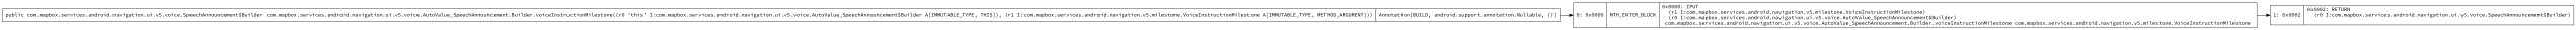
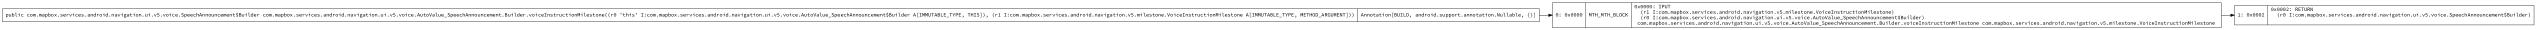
  digraph {
    rankdir=LR
    fontname="Source Code Pro"
    node [shape=record fontname="Source Code Pro"]
    edge [fontname="Source Code Pro"]
-   n1 [label="{0\:\ 0x0000|MTH_ENTER_BLOCK\l|0x0000: IPUT  \l  (r1 I:com.mapbox.services.android.navigation.v5.milestone.VoiceInstructionMilestone)\l  (r0 I:com.mapbox.services.android.navigation.ui.v5.voice.AutoValue_SpeechAnnouncement$Builder)\l com.mapbox.services.android.navigation.ui.v5.voice.AutoValue_SpeechAnnouncement.Builder.voiceInstructionMilestone com.mapbox.services.android.navigation.v5.milestone.VoiceInstructionMilestone \l}"]
+   n1 [label="{0\:\ 0x0000|MTH_MTH_BLOCK\l|0x0000: IPUT  \l  (r1 I:com.mapbox.services.android.navigation.v5.milestone.VoiceInstructionMilestone)\l  (r0 I:com.mapbox.services.android.navigation.ui.v5.voice.AutoValue_SpeechAnnouncement$Builder)\l com.mapbox.services.android.navigation.ui.v5.voice.AutoValue_SpeechAnnouncement.Builder.voiceInstructionMilestone com.mapbox.services.android.navigation.v5.milestone.VoiceInstructionMilestone \l}"]
    n2 [label="{1\:\ 0x0002|0x0002: RETURN  \l  (r0 I:com.mapbox.services.android.navigation.ui.v5.voice.SpeechAnnouncement$Builder)\l \l}"]
    n3 [label="{public com.mapbox.services.android.navigation.ui.v5.voice.SpeechAnnouncement$Builder com.mapbox.services.android.navigation.ui.v5.voice.AutoValue_SpeechAnnouncement.Builder.voiceInstructionMilestone((r0 'this' I:com.mapbox.services.android.navigation.ui.v5.voice.AutoValue_SpeechAnnouncement$Builder A[IMMUTABLE_TYPE, THIS]), (r1 I:com.mapbox.services.android.navigation.v5.milestone.VoiceInstructionMilestone A[IMMUTABLE_TYPE, METHOD_ARGUMENT]))  | Annotation[BUILD, android.support.annotation.Nullable, \{\}]\l}"]
    n1 -> n2
    n3 -> n1
  }
